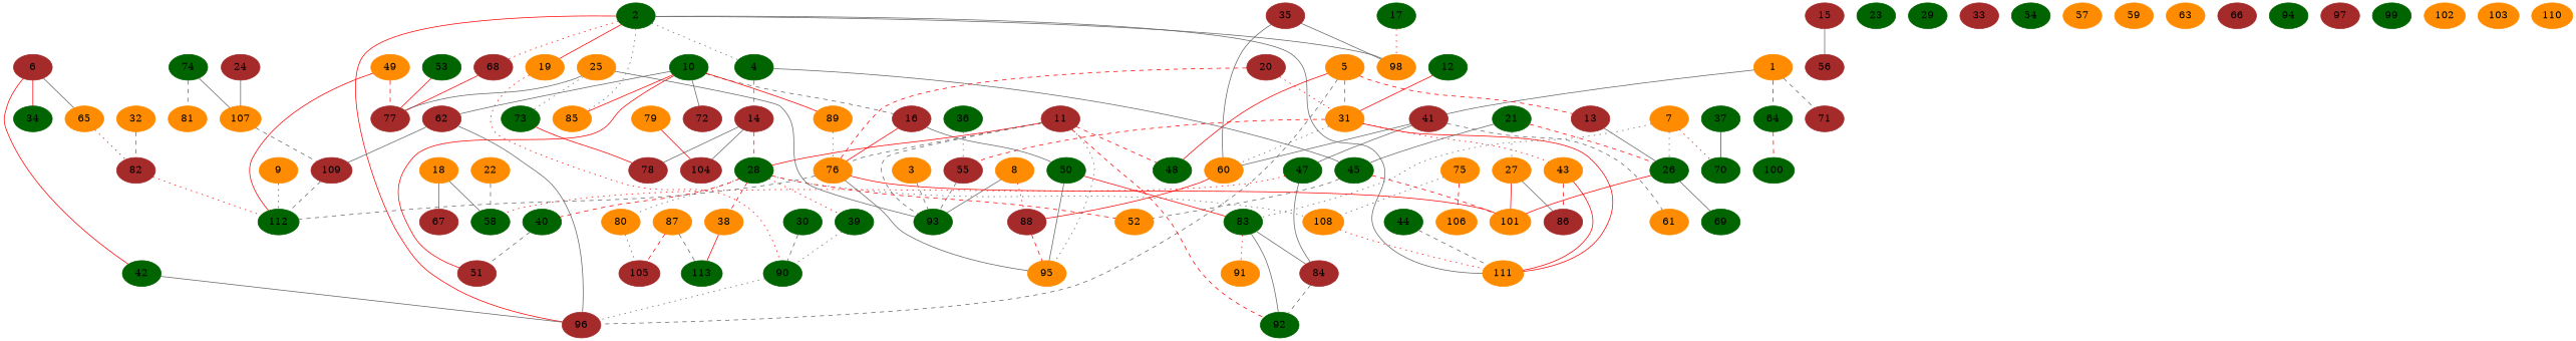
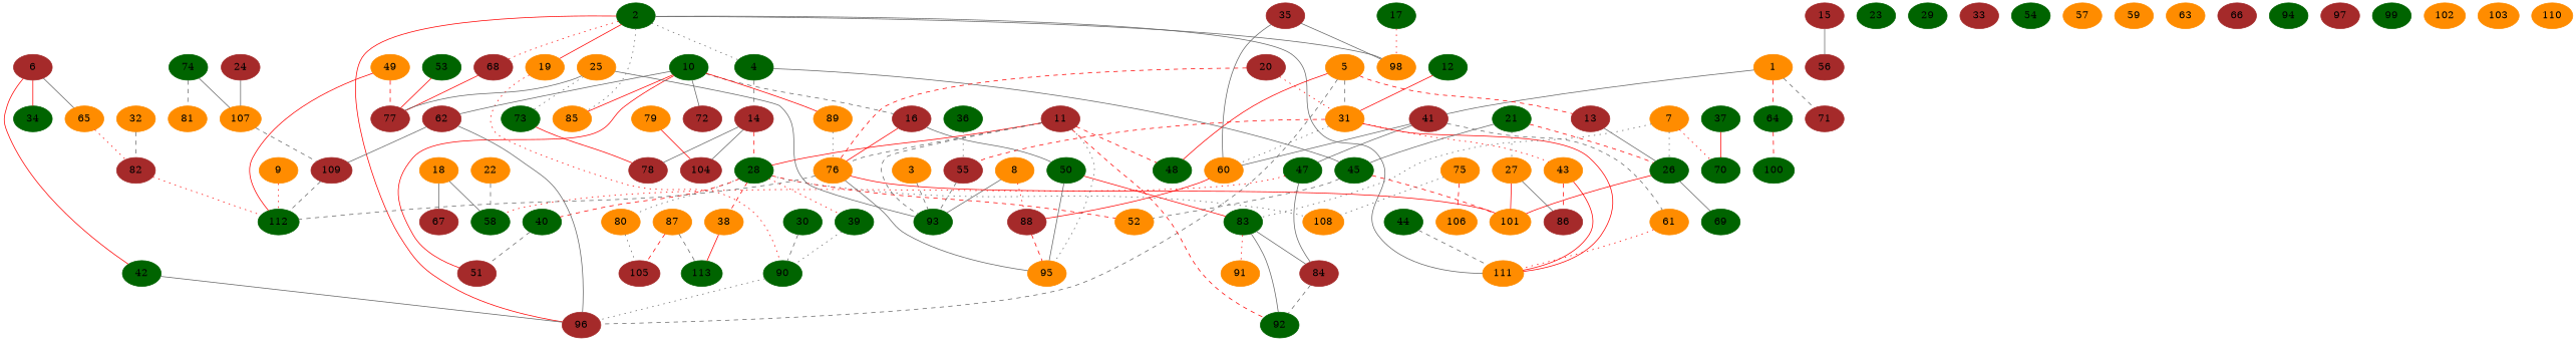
  graph {
    node [color=darkorange style=filled]
    edge [color=gray40 style=solid]
    41 [color=brown]
    1
    64 [color=darkgreen]
    71 [color=brown]
    60
    47 [color=darkgreen]
    61
    100 [color=darkgreen]
    2 [color=darkgreen]
    4 [color=darkgreen]
    19
    68 [color=brown]
    85
    96 [color=brown]
    98
    111
    14 [color=brown]
    45 [color=darkgreen]
    90 [color=darkgreen]
    77 [color=brown]
    93 [color=darkgreen]
    3
    28 [color=darkgreen]
    78 [color=brown]
    104 [color=brown]
    101
    52
    5
    13 [color=brown]
    31
    48 [color=darkgreen]
    26 [color=darkgreen]
    43
    55 [color=brown]
    6 [color=brown]
    34 [color=darkgreen]
    42 [color=darkgreen]
    65
    82 [color=brown]
    7
    70 [color=darkgreen]
    83 [color=darkgreen]
    69 [color=darkgreen]
    92 [color=darkgreen]
    84 [color=brown]
    91
    8
    88 [color=brown]
    95
    112 [color=darkgreen]
    9
    10 [color=darkgreen]
    16 [color=brown]
    51 [color=brown]
    62 [color=brown]
    72 [color=brown]
    89
    76
    50 [color=darkgreen]
    109 [color=brown]
    11 [color=brown]
    38
    39 [color=darkgreen]
    40 [color=darkgreen]
    80
    108
    12 [color=darkgreen]
    15 [color=brown]
    56 [color=brown]
    17 [color=darkgreen]
    58 [color=darkgreen]
    18
    67 [color=brown]
    20 [color=brown]
    21 [color=darkgreen]
    27
    86 [color=brown]
    22
    23 [color=darkgreen]
    24 [color=brown]
    107
    25
    73 [color=darkgreen]
    113 [color=darkgreen]
    105 [color=brown]
    29 [color=darkgreen]
    30 [color=darkgreen]
    32
    33 [color=brown]
    35 [color=brown]
    36 [color=darkgreen]
    37 [color=darkgreen]
    44 [color=darkgreen]
    49
    53 [color=darkgreen]
    54 [color=darkgreen]
    57
    59
    63
    66 [color=brown]
    74 [color=darkgreen]
    81
    75
    106
    79
    87
    94 [color=darkgreen]
    97 [color=brown]
    99 [color=darkgreen]
    102
    103
    110
    41 -- 60
    41 -- 47
    41 -- 61 [style=dashed]
    1 -- 41
    1 -- 64 [color=red style=dashed]
    1 -- 71 [style=dashed]
    64 -- 100 [color=red style=dashed]
    60 -- 88 [color=red]
    47 -- 84
    47 -- 58 [color=red style=dotted]
-   108 -- 111 [color=red style=dotted]
+   61 -- 111 [color=red style=dotted]
    2 -- 4 [style=dotted]
    2 -- 19 [color=red]
    2 -- 68 [color=red style=dotted]
    2 -- 85 [style=dotted]
    2 -- 96 [color=red]
    2 -- 98
    2 -- 111
    4 -- 14 [style=dashed]
    4 -- 45
    19 -- 90 [color=red style=dotted]
    68 -- 77 [color=red]
    14 -- 28 [color=red style=dashed]
    14 -- 78
    14 -- 104
    45 -- 101 [color=red style=dashed]
    45 -- 52 [style=dashed]
    90 -- 96 [style=dotted]
    3 -- 93 [style=dashed]
    28 -- 52 [color=red style=dashed]
    28 -- 38 [color=red style=dashed]
    28 -- 39 [color=red style=dotted]
    28 -- 40 [color=red style=dashed]
    28 -- 80 [style=dotted]
    28 -- 108 [style=dotted]
    5 -- 96 [style=dashed]
    5 -- 13 [color=red style=dashed]
    5 -- 31 [style=dashed]
    5 -- 48 [color=red]
    13 -- 26
    31 -- 60 [style=dotted]
    31 -- 111 [color=red]
    31 -- 43 [color=red style=dotted]
    31 -- 55 [color=red style=dashed]
    26 -- 101 [color=red]
    26 -- 69
    43 -- 111 [color=red]
    43 -- 86 [color=red style=dashed]
    55 -- 93 [style=dashed]
    6 -- 34 [color=red]
    6 -- 42 [color=red]
    6 -- 65
    42 -- 96
    65 -- 82 [color=red style=dotted]
    82 -- 112 [color=red style=dotted]
    7 -- 26 [style=dotted]
    7 -- 70 [color=red style=dotted]
    7 -- 83 [style=dotted]
    83 -- 92
    83 -- 84
    83 -- 91 [color=red style=dotted]
    84 -- 92 [style=dashed]
    8 -- 93
    8 -- 88 [color=red style=dotted]
    88 -- 95 [color=red style=dashed]
    9 -- 112 [color=red style=dotted]
    10 -- 85 [color=red]
    10 -- 16 [style=dashed]
    10 -- 51 [color=red]
    10 -- 62
    10 -- 72
    10 -- 89 [color=red]
    16 -- 76 [color=red]
    16 -- 50
    62 -- 96
    62 -- 109
    89 -- 76 [style=dotted]
    76 -- 101 [color=red]
    76 -- 95
    76 -- 112 [style=dashed]
    50 -- 83 [color=red]
    50 -- 95
    109 -- 112 [style=dashed]
    11 -- 93 [style=dashed]
    11 -- 28 [color=red]
    11 -- 48 [color=red style=dashed]
    11 -- 92 [color=red style=dashed]
    11 -- 95 [style=dotted]
    11 -- 76 [style=dashed]
    38 -- 113 [color=red]
    39 -- 90 [style=dotted]
    40 -- 51 [style=dashed]
    80 -- 105 [style=dotted]
    12 -- 31 [color=red]
    15 -- 56
    17 -- 98 [color=red style=dotted]
    18 -- 58
    18 -- 67
    20 -- 31 [color=red style=dotted]
    20 -- 76 [color=red style=dashed]
    21 -- 45
    21 -- 26 [color=red style=dashed]
    21 -- 27 [style=dotted]
    27 -- 101 [color=red]
    27 -- 86
    22 -- 58 [style=dashed]
    24 -- 107
    107 -- 109 [style=dashed]
    25 -- 77
    25 -- 93
    25 -- 73 [style=dotted]
    73 -- 78 [color=red]
    30 -- 90 [style=dashed]
    32 -- 82 [style=dashed]
    35 -- 60
    35 -- 98
    36 -- 55 [style=dotted]
    37 -- 70 [color=red]
    44 -- 111 [style=dashed]
    49 -- 77 [color=red style=dashed]
    49 -- 112 [color=red]
    53 -- 77 [color=red]
    74 -- 107
    74 -- 81 [style=dashed]
    75 -- 108 [style=dotted]
    75 -- 106 [color=red style=dashed]
    79 -- 104 [color=red]
    87 -- 113 [style=dashed]
    87 -- 105 [color=red style=dashed]
  }
